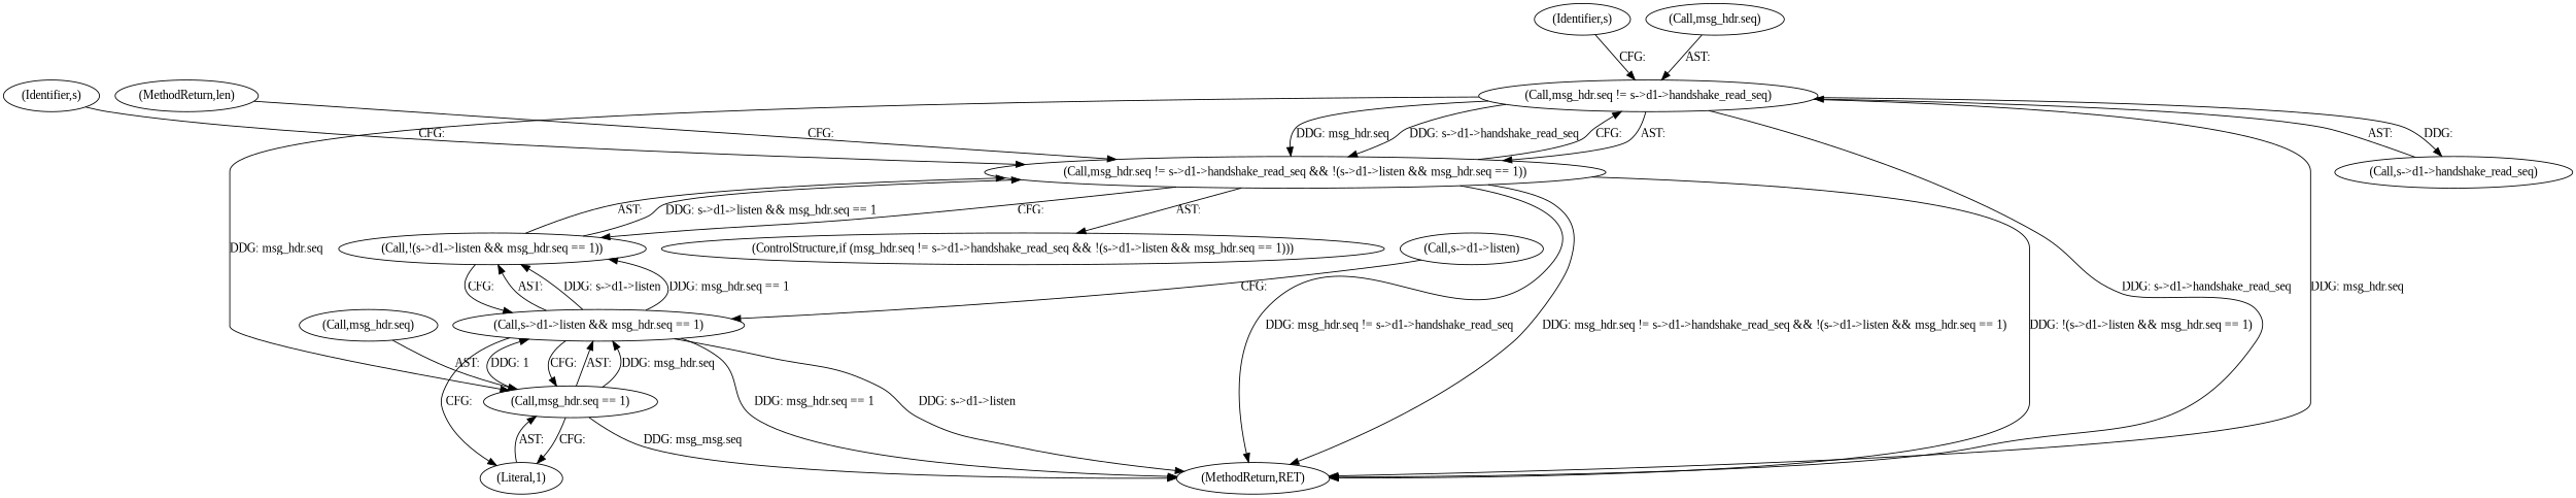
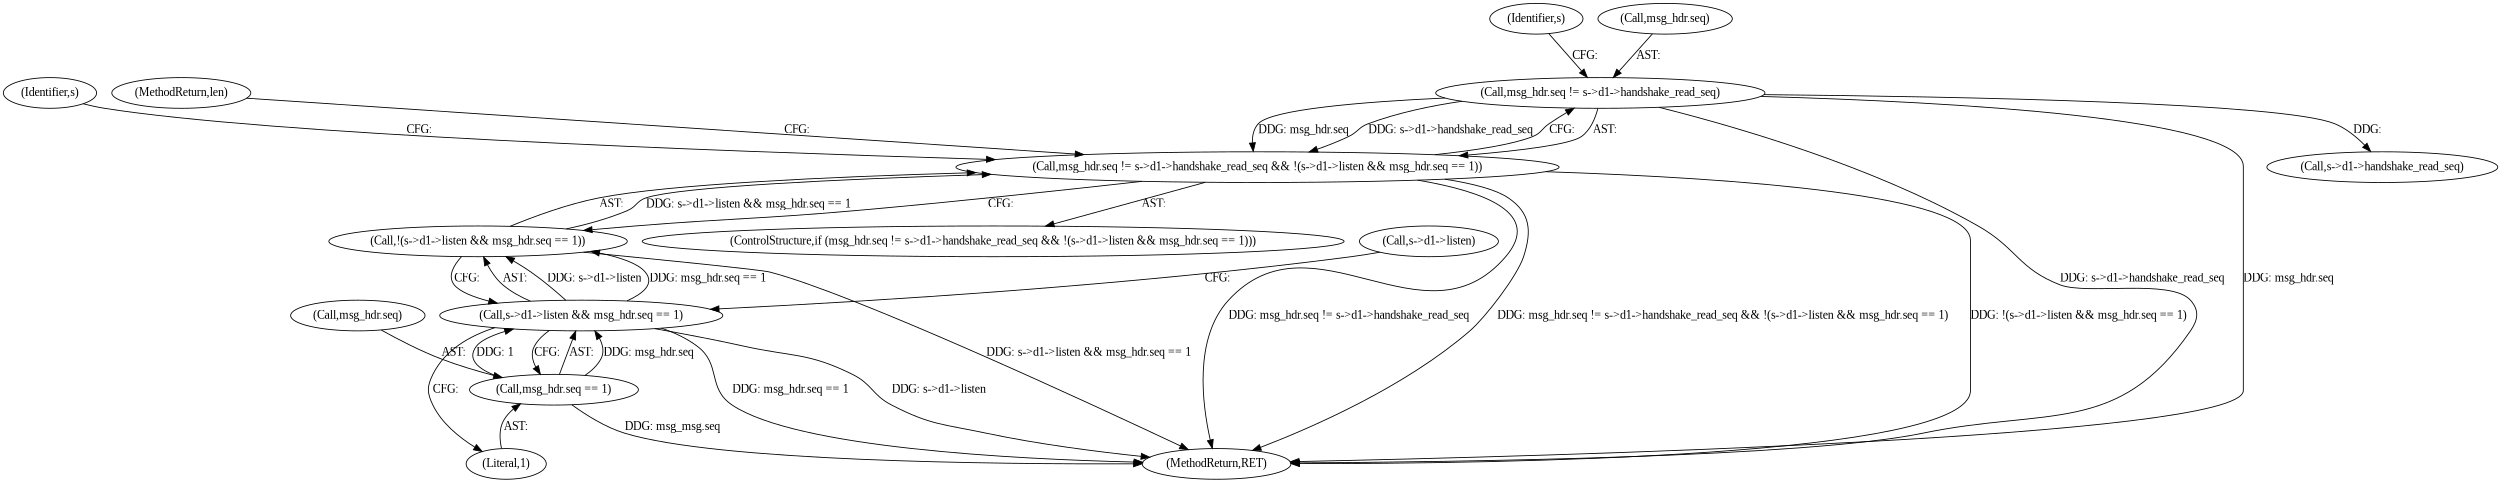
  digraph {
    fontname="Liberation Serif"
    node [fontname="Liberation Serif"]
    edge [fontname="Liberation Serif"]
    n1 [label="(Call,msg_hdr.seq != s->d1->handshake_read_seq)"]
    n2 [label="(Call,msg_hdr.seq != s->d1->handshake_read_seq && !(s->d1->listen && msg_hdr.seq == 1))"]
    n3 [label="(Call,msg_hdr.seq == 1)"]
    n4 [label="(MethodReturn,RET)"]
    n5 [label="(Call,s->d1->handshake_read_seq)"]
    n6 [label="(Call,!(s->d1->listen && msg_hdr.seq == 1))"]
    n7 [label="(ControlStructure,if (msg_hdr.seq != s->d1->handshake_read_seq && !(s->d1->listen && msg_hdr.seq == 1)))"]
    n8 [label="(Call,s->d1->listen && msg_hdr.seq == 1)"]
    n9 [label="(Literal,1)"]
    n10 [label="(Call,s->d1->listen)"]
    n11 [label="(Identifier,s)"]
    n12 [label="(Call,msg_hdr.seq)"]
    n13 [label="(Identifier,s)"]
    n14 [label="(MethodReturn,len)"]
    n15 [label="(Call,msg_hdr.seq)"]
    n1 -> n2 [label="AST: "]
    n1 -> n2 [label="DDG: msg_hdr.seq"]
    n1 -> n2 [label="DDG: s->d1->handshake_read_seq"]
-   n1 -> n3 [label="DDG: msg_hdr.seq"]
    n1 -> n4 [label="DDG: s->d1->handshake_read_seq"]
    n1 -> n4 [label="DDG: msg_hdr.seq"]
    n1 -> n5 [label="DDG: "]
    n2 -> n1 [label="CFG: "]
    n2 -> n4 [label="DDG: msg_hdr.seq != s->d1->handshake_read_seq"]
    n2 -> n4 [label="DDG: msg_hdr.seq != s->d1->handshake_read_seq && !(s->d1->listen && msg_hdr.seq == 1)"]
    n2 -> n4 [label="DDG: !(s->d1->listen && msg_hdr.seq == 1)"]
    n2 -> n6 [label="CFG: "]
    n2 -> n7 [label="AST: "]
    n3 -> n4 [label="DDG: msg_msg.seq"]
    n3 -> n8 [label="AST: "]
    n3 -> n8 [label="DDG: msg_hdr.seq"]
    n3 -> n8 [label="DDG: 1"]
-   n3 -> n9 [label="CFG: "]
-   n5 -> n1 [label="AST: "]
    n6 -> n2 [label="AST: "]
    n6 -> n2 [label="DDG: s->d1->listen && msg_hdr.seq == 1"]
+   n6 -> n4 [label="DDG: s->d1->listen && msg_hdr.seq == 1"]
    n6 -> n8 [label="CFG: "]
    n8 -> n3 [label="CFG: "]
    n8 -> n4 [label="DDG: s->d1->listen"]
    n8 -> n4 [label="DDG: msg_hdr.seq == 1"]
    n8 -> n6 [label="AST: "]
    n8 -> n6 [label="DDG: s->d1->listen"]
    n8 -> n6 [label="DDG: msg_hdr.seq == 1"]
    n8 -> n9 [label="CFG: "]
    n9 -> n3 [label="AST: "]
    n10 -> n8 [label="CFG: "]
    n11 -> n1 [label="CFG: "]
    n12 -> n1 [label="AST: "]
    n13 -> n2 [label="CFG: "]
    n14 -> n2 [label="CFG: "]
    n15 -> n3 [label="AST: "]
  }
